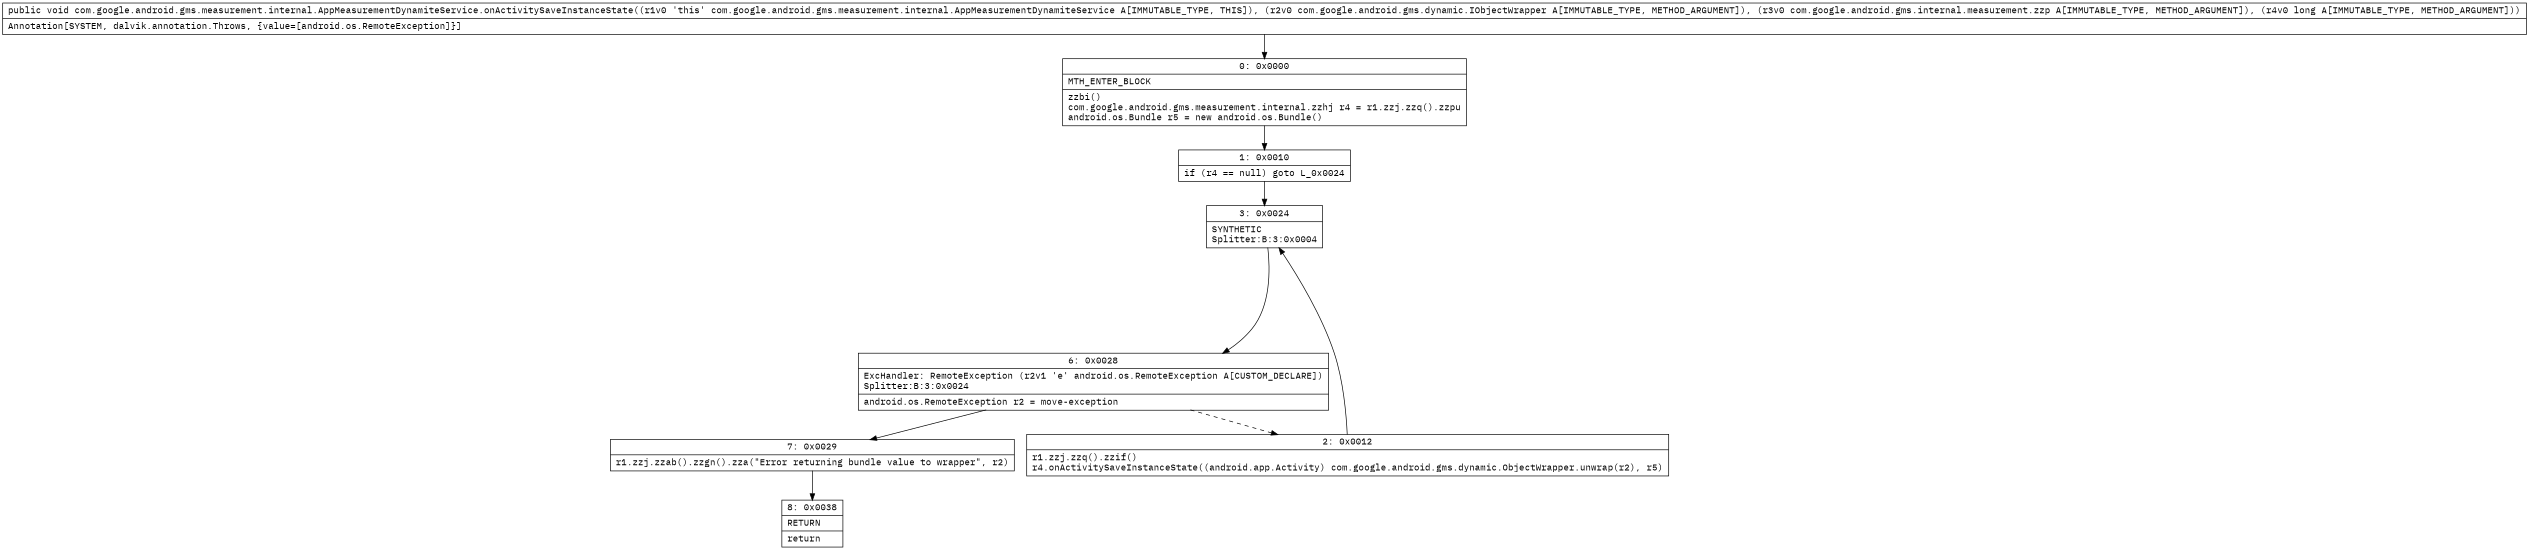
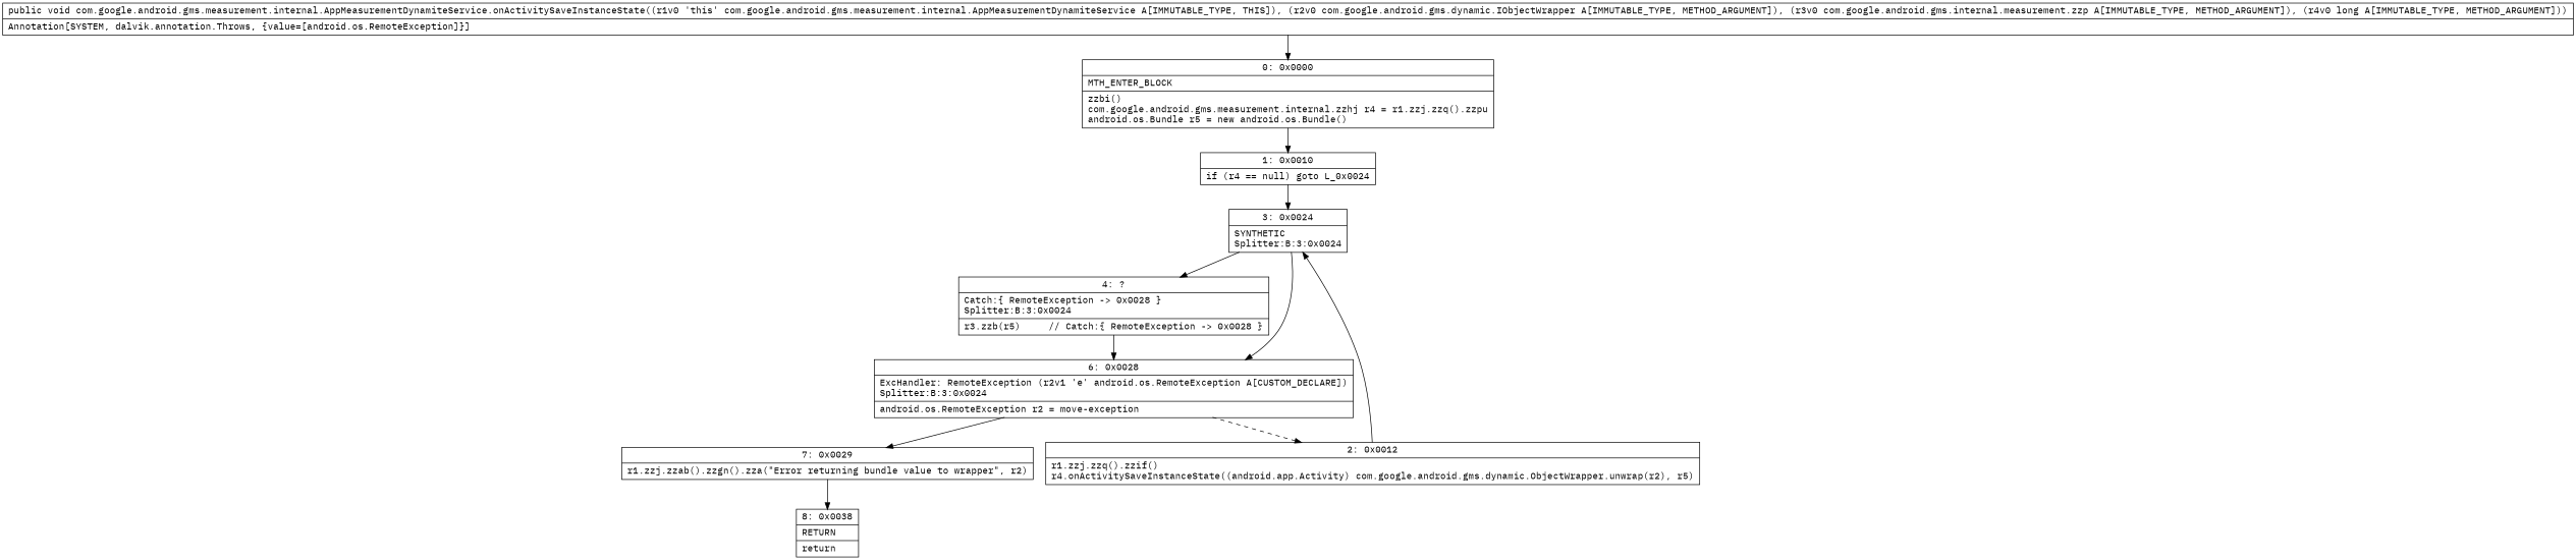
  digraph {
    fontname="IBM Plex Mono"
    node [fontname="IBM Plex Mono" shape=record]
    edge [fontname="IBM Plex Mono"]
    n1 [label="{0\:\ 0x0000|MTH_ENTER_BLOCK\l|zzbi()\lcom.google.android.gms.measurement.internal.zzhj r4 = r1.zzj.zzq().zzpu\landroid.os.Bundle r5 = new android.os.Bundle()\l}"]
    n2 [label="{1\:\ 0x0010|if (r4 == null) goto L_0x0024\l}"]
-   n3 [label="{3\:\ 0x0024|SYNTHETIC\lSplitter:B:3:0x0004\l}"]
+   n3 [label="{3\:\ 0x0024|SYNTHETIC\lSplitter:B:3:0x0024\l}"]
    n4 [label="{2\:\ 0x0012|r1.zzj.zzq().zzif()\lr4.onActivitySaveInstanceState((android.app.Activity) com.google.android.gms.dynamic.ObjectWrapper.unwrap(r2), r5)\l}"]
+   n5 [label="{4\:\ ?|Catch:\{ RemoteException \-\> 0x0028 \}\lSplitter:B:3:0x0024\l|r3.zzb(r5)     \/\/ Catch:\{ RemoteException \-\> 0x0028 \}\l}"]
    n6 [label="{6\:\ 0x0028|ExcHandler: RemoteException (r2v1 'e' android.os.RemoteException A[CUSTOM_DECLARE])\lSplitter:B:3:0x0024\l|android.os.RemoteException r2 = move\-exception\l}"]
    n7 [label="{7\:\ 0x0029|r1.zzj.zzab().zzgn().zza(\"Error returning bundle value to wrapper\", r2)\l}"]
    n8 [label="{8\:\ 0x0038|RETURN\l|return\l}"]
    n9 [label="{public void com.google.android.gms.measurement.internal.AppMeasurementDynamiteService.onActivitySaveInstanceState((r1v0 'this' com.google.android.gms.measurement.internal.AppMeasurementDynamiteService A[IMMUTABLE_TYPE, THIS]), (r2v0 com.google.android.gms.dynamic.IObjectWrapper A[IMMUTABLE_TYPE, METHOD_ARGUMENT]), (r3v0 com.google.android.gms.internal.measurement.zzp A[IMMUTABLE_TYPE, METHOD_ARGUMENT]), (r4v0 long A[IMMUTABLE_TYPE, METHOD_ARGUMENT]))  | Annotation[SYSTEM, dalvik.annotation.Throws, \{value=[android.os.RemoteException]\}]\l}"]
    n1 -> n2
    n2 -> n3
+   n3 -> n5
    n3 -> n6
    n4 -> n3
+   n5 -> n6
    n6 -> n4 [style=dashed]
    n6 -> n7
    n7 -> n8
    n9 -> n1
  }
